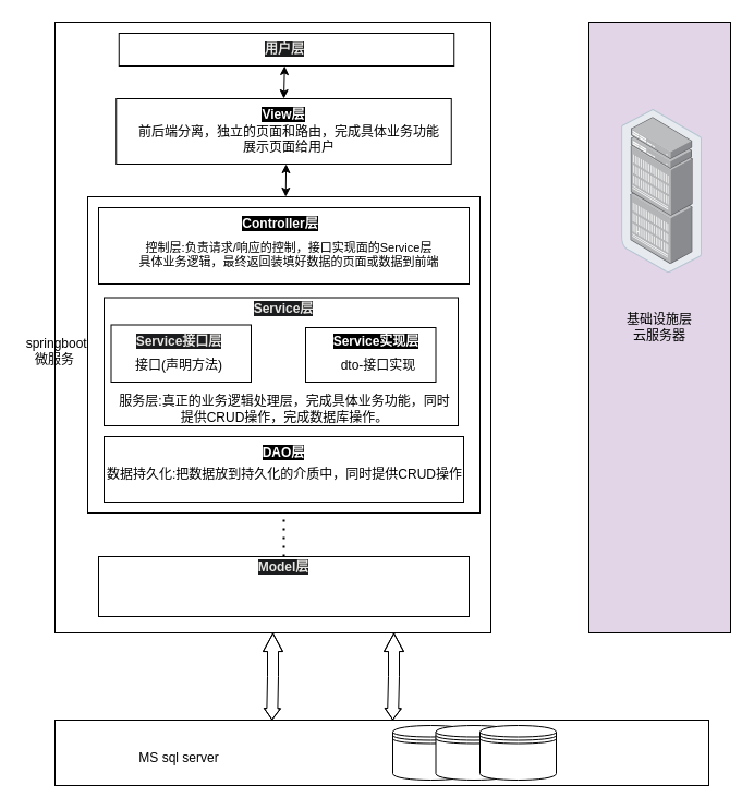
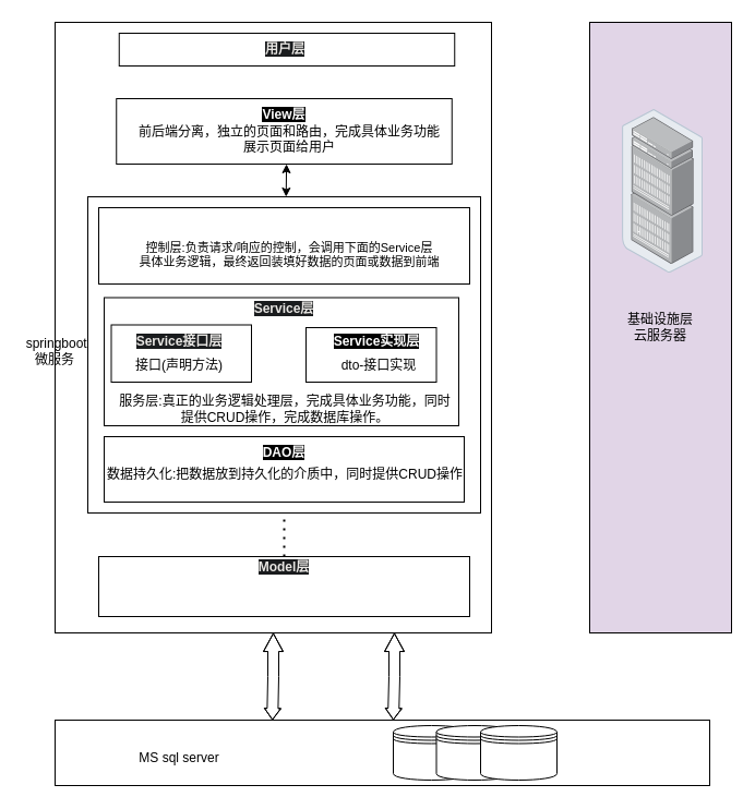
  <mxCell id="0" />
  <mxCell id="1" parent="0" />
  <mxCell id="2" value="" style="rounded=0;whiteSpace=wrap;html=1;" parent="1" vertex="1"><mxGeometry x="50" y="20" width="400" height="560" as="geometry" /></mxCell>
  <mxCell id="3" value="基础设施层&lt;br&gt;云服务器" style="rounded=0;whiteSpace=wrap;html=1;fillColor=#e1d5e7;" parent="1" vertex="1"><mxGeometry x="540" y="20" width="130" height="560" as="geometry" /></mxCell>
  <mxCell id="4" value="&lt;p style=&quot;line-height: 120%;&quot;&gt;&lt;br&gt;&lt;/p&gt;" style="rounded=0;whiteSpace=wrap;html=1;" parent="1" vertex="1"><mxGeometry x="108.75" y="30" width="307.5" height="30" as="geometry" /></mxCell>
  <mxCell id="5" value="" style="rounded=0;whiteSpace=wrap;html=1;" parent="1" vertex="1"><mxGeometry x="90" y="510" width="340" height="55" as="geometry" /></mxCell>
  <mxCell id="6" value="" style="rounded=0;whiteSpace=wrap;html=1;" parent="1" vertex="1"><mxGeometry x="106.25" y="90" width="307.5" height="60" as="geometry" /></mxCell>
  <mxCell id="7" value="&lt;div style=&quot;&quot;&gt;&lt;br&gt;&lt;/div&gt;" style="rounded=0;whiteSpace=wrap;html=1;align=left;" parent="1" vertex="1"><mxGeometry x="80" y="180" width="360" height="290" as="geometry" /></mxCell>
  <mxCell id="8" value="" style="rounded=0;whiteSpace=wrap;html=1;" parent="1" vertex="1"><mxGeometry x="50" y="660" width="600" height="60" as="geometry" /></mxCell>
  <mxCell id="9" value="" style="rounded=0;whiteSpace=wrap;html=1;" parent="1" vertex="1"><mxGeometry x="90" y="190" width="340" height="70" as="geometry" /></mxCell>
  <mxCell id="10" value="" style="rounded=0;whiteSpace=wrap;html=1;" parent="1" vertex="1"><mxGeometry x="95" y="272.5" width="325" height="117.5" as="geometry" /></mxCell>
  <mxCell id="11" value="" style="rounded=0;whiteSpace=wrap;html=1;" parent="1" vertex="1"><mxGeometry x="95" y="400" width="330" height="60" as="geometry" /></mxCell>
  <mxCell id="12" value="" style="shape=datastore;whiteSpace=wrap;html=1;" vertex="1" parent="1"><mxGeometry x="360" y="665" width="70" height="50" as="geometry" /></mxCell>
  <mxCell id="13" value="" style="image;points=[];aspect=fixed;html=1;align=center;shadow=0;dashed=0;image=img/lib/allied_telesis/storage/Datacenter_Server_Rack_EoR.svg;" vertex="1" parent="1"><mxGeometry x="570" y="100" width="74.22" height="150" as="geometry" /></mxCell>
  <mxCell id="14" value="" style="shape=datastore;whiteSpace=wrap;html=1;" vertex="1" parent="1"><mxGeometry x="399.5" y="665" width="70" height="50" as="geometry" /></mxCell>
  <mxCell id="15" value="" style="endArrow=none;dashed=1;html=1;dashPattern=1 3;strokeWidth=2;rounded=0;entryX=0.5;entryY=1;entryDx=0;entryDy=0;exitX=0.5;exitY=0;exitDx=0;exitDy=0;" edge="1" parent="1" source="5" target="7"><mxGeometry width="50" height="50" relative="1" as="geometry"><mxPoint x="270" y="460" as="sourcePoint" /><mxPoint x="320" y="410" as="targetPoint" /></mxGeometry></mxCell>
  <mxCell id="16" value="&lt;b&gt;&lt;span data-darkreader-inline-bgcolor=&quot;&quot; data-darkreader-inline-color=&quot;&quot; style=&quot;color: rgb(232, 230, 227); font-family: Helvetica; font-size: 12px; font-style: normal; font-variant-ligatures: normal; font-variant-caps: normal; letter-spacing: normal; orphans: 2; text-align: center; text-indent: 0px; text-transform: none; widows: 2; word-spacing: 0px; -webkit-text-stroke-width: 0px; background-color: rgb(26, 28, 30); text-decoration-thickness: initial; text-decoration-style: initial; text-decoration-color: initial; float: none; --darkreader-inline-color:#d8d4cf; --darkreader-inline-bgcolor:#151718; display: inline !important;&quot;&gt;用户层&lt;/span&gt;&lt;br&gt;&lt;/b&gt;" style="text;html=1;strokeColor=none;fillColor=none;align=center;verticalAlign=middle;whiteSpace=wrap;rounded=0;" vertex="1" parent="1"><mxGeometry x="230.75" y="30" width="60" height="30" as="geometry" /></mxCell>
  <mxCell id="17" value="前后端分离，独立的页面和路由，&lt;span data-darkreader-inline-color=&quot;&quot; data-darkreader-inline-bgcolor=&quot;&quot; style=&quot;background-color: initial; color: rgb(0, 0, 0); --darkreader-inline-bgcolor: initial; --darkreader-inline-color:#e8e6e3;&quot;&gt;完成具体业务功能&lt;/span&gt;&lt;span style=&quot;color: rgb(0, 0, 0); --darkreader-inline-color:#e8e6e3;&quot; data-darkreader-inline-color=&quot;&quot;&gt;展示页面给用户&lt;/span&gt;&lt;br&gt;&lt;div&gt;&lt;br&gt;&lt;/div&gt;" style="text;html=1;strokeColor=none;fillColor=none;align=center;verticalAlign=middle;whiteSpace=wrap;rounded=0;" vertex="1" parent="1"><mxGeometry x="120" y="120" width="290" height="30" as="geometry" /></mxCell>
  <mxCell id="18" value="&lt;b&gt;&lt;font style=&quot;background-color: rgb(0, 0, 0);&quot; color=&quot;#ffffff&quot;&gt;View层&lt;/font&gt;&lt;br&gt;&lt;/b&gt;" style="text;html=1;strokeColor=none;fillColor=none;align=center;verticalAlign=middle;whiteSpace=wrap;rounded=0;" vertex="1" parent="1"><mxGeometry x="230" y="90" width="60" height="30" as="geometry" /></mxCell>
- <mxCell id="19" value="&lt;b&gt;&lt;font style=&quot;background-color: rgb(0, 0, 0);&quot; color=&quot;#ffffff&quot;&gt;Controller层&lt;/font&gt;&lt;/b&gt;" style="text;html=1;strokeColor=none;fillColor=none;align=center;verticalAlign=middle;whiteSpace=wrap;rounded=0;" vertex="1" parent="1"><mxGeometry x="207" y="190" width="100" height="30" as="geometry" /></mxCell>
- <mxCell id="20" value="&lt;div style=&quot;font-size: 11px;&quot;&gt;&lt;font style=&quot;font-size: 11px;&quot;&gt;控制层:负责请求/响应的控制，接口实现&lt;span data-darkreader-inline-color=&quot;&quot; data-darkreader-inline-bgcolor=&quot;&quot; style=&quot;background-color: initial; color: rgb(0, 0, 0); --darkreader-inline-bgcolor: initial; --darkreader-inline-color:#e8e6e3; font-size: 11px;&quot;&gt;面的Service层&lt;/span&gt;&lt;/font&gt;&lt;/div&gt;&lt;div style=&quot;font-size: 11px;&quot;&gt;&lt;font style=&quot;font-size: 11px;&quot;&gt;&lt;span data-darkreader-inline-color=&quot;&quot; data-darkreader-inline-bgcolor=&quot;&quot; style=&quot;background-color: initial; color: rgb(0, 0, 0); --darkreader-inline-bgcolor: initial; --darkreader-inline-color:#e8e6e3; font-size: 11px;&quot;&gt;具体业务逻辑，最终返回装&lt;/span&gt;&lt;span data-darkreader-inline-color=&quot;&quot; data-darkreader-inline-bgcolor=&quot;&quot; style=&quot;background-color: initial; color: rgb(0, 0, 0); --darkreader-inline-bgcolor: initial; --darkreader-inline-color:#e8e6e3; font-size: 11px;&quot;&gt;填好数据的页面或数据到前端&lt;/span&gt;&lt;/font&gt;&lt;/div&gt;&lt;div style=&quot;font-size: 11px;&quot;&gt;&lt;br style=&quot;font-size: 11px;&quot;&gt;&lt;/div&gt;" style="text;html=1;strokeColor=none;fillColor=none;align=center;verticalAlign=middle;whiteSpace=wrap;rounded=0;" vertex="1" parent="1"><mxGeometry x="95" y="230" width="340" height="20" as="geometry" /></mxCell>
+ <mxCell id="20" value="&lt;div style=&quot;font-size: 11px;&quot;&gt;&lt;font style=&quot;font-size: 11px;&quot;&gt;控制层:负责请求/响应的控制，会调用下&lt;span data-darkreader-inline-color=&quot;&quot; data-darkreader-inline-bgcolor=&quot;&quot; style=&quot;background-color: initial; color: rgb(0, 0, 0); --darkreader-inline-bgcolor: initial; --darkreader-inline-color:#e8e6e3; font-size: 11px;&quot;&gt;面的Service层&lt;/span&gt;&lt;/font&gt;&lt;/div&gt;&lt;div style=&quot;font-size: 11px;&quot;&gt;&lt;font style=&quot;font-size: 11px;&quot;&gt;&lt;span data-darkreader-inline-color=&quot;&quot; data-darkreader-inline-bgcolor=&quot;&quot; style=&quot;background-color: initial; color: rgb(0, 0, 0); --darkreader-inline-bgcolor: initial; --darkreader-inline-color:#e8e6e3; font-size: 11px;&quot;&gt;具体业务逻辑，最终返回装&lt;/span&gt;&lt;span data-darkreader-inline-color=&quot;&quot; data-darkreader-inline-bgcolor=&quot;&quot; style=&quot;background-color: initial; color: rgb(0, 0, 0); --darkreader-inline-bgcolor: initial; --darkreader-inline-color:#e8e6e3; font-size: 11px;&quot;&gt;填好数据的页面或数据到前端&lt;/span&gt;&lt;/font&gt;&lt;/div&gt;&lt;div style=&quot;font-size: 11px;&quot;&gt;&lt;br style=&quot;font-size: 11px;&quot;&gt;&lt;/div&gt;" style="text;html=1;strokeColor=none;fillColor=none;align=center;verticalAlign=middle;whiteSpace=wrap;rounded=0;" vertex="1" parent="1"><mxGeometry x="95" y="230" width="340" height="20" as="geometry" /></mxCell>
  <mxCell id="21" value="&amp;nbsp; &amp;nbsp;springboot微服务" style="text;html=1;strokeColor=none;fillColor=none;align=center;verticalAlign=middle;whiteSpace=wrap;rounded=0;" vertex="1" parent="1"><mxGeometry x="20" y="300" width="60" height="30" as="geometry" /></mxCell>
  <mxCell id="22" value="&lt;span data-darkreader-inline-bgcolor=&quot;&quot; data-darkreader-inline-color=&quot;&quot; style=&quot;color: rgb(232, 230, 227); font-family: Helvetica; font-size: 12px; font-style: normal; font-variant-ligatures: normal; font-variant-caps: normal; letter-spacing: normal; orphans: 2; text-align: center; text-indent: 0px; text-transform: none; widows: 2; word-spacing: 0px; -webkit-text-stroke-width: 0px; background-color: rgb(26, 28, 30); text-decoration-thickness: initial; text-decoration-style: initial; text-decoration-color: initial; float: none; --darkreader-inline-color:#d8d4cf; --darkreader-inline-bgcolor:#151718; display: inline !important;&quot;&gt;&lt;b&gt;Service层&lt;/b&gt;&lt;/span&gt;" style="text;html=1;strokeColor=none;fillColor=none;align=center;verticalAlign=middle;whiteSpace=wrap;rounded=0;" vertex="1" parent="1"><mxGeometry x="230" y="267.5" width="60" height="30" as="geometry" /></mxCell>
  <mxCell id="23" value="" style="rounded=0;whiteSpace=wrap;html=1;" vertex="1" parent="1"><mxGeometry x="101.5" y="297.5" width="128.5" height="52.5" as="geometry" /></mxCell>
  <mxCell id="24" value="" style="rounded=0;whiteSpace=wrap;html=1;" vertex="1" parent="1"><mxGeometry x="280" y="300" width="119.5" height="50" as="geometry" /></mxCell>
  <mxCell id="25" value="&lt;div&gt;接口&lt;span data-darkreader-inline-color=&quot;&quot; data-darkreader-inline-bgcolor=&quot;&quot; style=&quot;background-color: initial; color: rgb(0, 0, 0); --darkreader-inline-bgcolor: initial; --darkreader-inline-color:#e8e6e3;&quot;&gt;(声明方法)&lt;/span&gt;&lt;/div&gt;" style="text;html=1;strokeColor=none;fillColor=none;align=center;verticalAlign=middle;whiteSpace=wrap;rounded=0;" vertex="1" parent="1"><mxGeometry x="118" y="320" width="92" height="30" as="geometry" /></mxCell>
  <mxCell id="26" value="&lt;b&gt;&lt;font style=&quot;background-color: rgb(0, 0, 0);&quot; color=&quot;#ffffff&quot;&gt;Service实现层&lt;/font&gt;&lt;/b&gt;" style="text;html=1;strokeColor=none;fillColor=none;align=center;verticalAlign=middle;whiteSpace=wrap;rounded=0;" vertex="1" parent="1"><mxGeometry x="300" y="297.5" width="90" height="30" as="geometry" /></mxCell>
  <mxCell id="27" value="MS sql server" style="text;html=1;strokeColor=none;fillColor=none;align=center;verticalAlign=middle;whiteSpace=wrap;rounded=0;" vertex="1" parent="1"><mxGeometry x="83.25" y="680" width="162" height="30" as="geometry" /></mxCell>
  <mxCell id="28" value="&lt;span data-darkreader-inline-bgcolor=&quot;&quot; data-darkreader-inline-color=&quot;&quot; style=&quot;color: rgb(232, 230, 227); font-family: Helvetica; font-size: 12px; font-style: normal; font-variant-ligatures: normal; font-variant-caps: normal; letter-spacing: normal; orphans: 2; text-align: center; text-indent: 0px; text-transform: none; widows: 2; word-spacing: 0px; -webkit-text-stroke-width: 0px; background-color: rgb(26, 28, 30); text-decoration-thickness: initial; text-decoration-style: initial; text-decoration-color: initial; float: none; --darkreader-inline-color:#d8d4cf; --darkreader-inline-bgcolor:#151718; display: inline !important;&quot;&gt;&lt;b&gt;Service接口层&lt;/b&gt;&lt;/span&gt;" style="text;html=1;strokeColor=none;fillColor=none;align=center;verticalAlign=middle;whiteSpace=wrap;rounded=0;" vertex="1" parent="1"><mxGeometry x="121" y="298" width="86" height="30" as="geometry" /></mxCell>
  <mxCell id="29" value="&lt;div&gt;dto-接口实现&lt;/div&gt;" style="text;html=1;strokeColor=none;fillColor=none;align=center;verticalAlign=middle;whiteSpace=wrap;rounded=0;" vertex="1" parent="1"><mxGeometry x="304" y="320" width="86" height="30" as="geometry" /></mxCell>
  <mxCell id="30" value="&lt;b&gt;&lt;font style=&quot;background-color: rgb(0, 0, 0);&quot; color=&quot;#ffffff&quot;&gt;DAO层&lt;/font&gt;&lt;/b&gt;" style="text;html=1;strokeColor=none;fillColor=none;align=center;verticalAlign=middle;whiteSpace=wrap;rounded=0;" vertex="1" parent="1"><mxGeometry x="230" y="400" width="60" height="30" as="geometry" /></mxCell>
  <mxCell id="31" value="&lt;div&gt;服务层:真正的业务逻辑处理层，完成具体业务功能，&lt;span data-darkreader-inline-color=&quot;&quot; data-darkreader-inline-bgcolor=&quot;&quot; style=&quot;background-color: initial; color: rgb(0, 0, 0); --darkreader-inline-bgcolor: initial; --darkreader-inline-color:#e8e6e3;&quot;&gt;同时提供CRUD操作，完成数据库操作。&lt;/span&gt;&lt;/div&gt;" style="text;html=1;strokeColor=none;fillColor=none;align=center;verticalAlign=middle;whiteSpace=wrap;rounded=0;" vertex="1" parent="1"><mxGeometry x="107.75" y="360" width="306" height="30" as="geometry" /></mxCell>
  <mxCell id="32" value="&lt;div&gt;数据持久化:把数据&lt;span data-darkreader-inline-color=&quot;&quot; data-darkreader-inline-bgcolor=&quot;&quot; style=&quot;background-color: initial; color: rgb(0, 0, 0); --darkreader-inline-bgcolor: initial; --darkreader-inline-color:#e8e6e3;&quot;&gt;放到持久化的介质&lt;/span&gt;&lt;span style=&quot;color: rgb(0, 0, 0); --darkreader-inline-color:#e8e6e3;&quot; data-darkreader-inline-color=&quot;&quot;&gt;中，同时提供CRUD&lt;/span&gt;&lt;span data-darkreader-inline-bgcolor=&quot;&quot; style=&quot;background-color: initial; color: rgb(0, 0, 0); --darkreader-inline-color:#e8e6e3; --darkreader-inline-bgcolor: initial;&quot; data-darkreader-inline-color=&quot;&quot;&gt;操作&lt;/span&gt;&lt;/div&gt;" style="text;html=1;strokeColor=none;fillColor=none;align=center;verticalAlign=middle;whiteSpace=wrap;rounded=0;" vertex="1" parent="1"><mxGeometry x="95.75" y="420" width="330" height="30" as="geometry" /></mxCell>
  <mxCell id="33" value="" style="shape=datastore;whiteSpace=wrap;html=1;" vertex="1" parent="1"><mxGeometry x="440" y="665" width="70" height="50" as="geometry" /></mxCell>
  <mxCell id="34" value="&lt;span data-darkreader-inline-bgcolor=&quot;&quot; data-darkreader-inline-color=&quot;&quot; style=&quot;color: rgb(232, 230, 227); font-family: Helvetica; font-size: 12px; font-style: normal; font-variant-ligatures: normal; font-variant-caps: normal; letter-spacing: normal; orphans: 2; text-align: center; text-indent: 0px; text-transform: none; widows: 2; word-spacing: 0px; -webkit-text-stroke-width: 0px; background-color: rgb(26, 28, 30); text-decoration-thickness: initial; text-decoration-style: initial; text-decoration-color: initial; float: none; display: inline !important; --darkreader-inline-color:#d8d4cf; --darkreader-inline-bgcolor:#151718;&quot;&gt;&lt;b&gt;Model层&lt;/b&gt;&lt;/span&gt;" style="text;html=1;strokeColor=none;fillColor=none;align=center;verticalAlign=middle;whiteSpace=wrap;rounded=0;" vertex="1" parent="1"><mxGeometry x="230" y="505" width="60" height="30" as="geometry" /></mxCell>
  <mxCell id="35" value="" style="shape=flexArrow;endArrow=classic;startArrow=classic;html=1;rounded=0;endWidth=6.933;endSize=5.179;startWidth=4;startSize=3.12;entryX=0.5;entryY=1;entryDx=0;entryDy=0;exitX=0.332;exitY=0.001;exitDx=0;exitDy=0;exitPerimeter=0;" edge="1" parent="1" source="8" target="2"><mxGeometry width="100" height="100" relative="1" as="geometry"><mxPoint x="220" y="680" as="sourcePoint" /><mxPoint x="320" y="580" as="targetPoint" /><Array as="points"><mxPoint x="250" y="620" /></Array></mxGeometry></mxCell>
- <mxCell id="36" value="" style="endArrow=classic;startArrow=classic;html=1;rounded=0;entryX=0.5;entryY=1;entryDx=0;entryDy=0;exitX=0.5;exitY=0;exitDx=0;exitDy=0;" edge="1" parent="1" source="18" target="16"><mxGeometry width="50" height="50" relative="1" as="geometry"><mxPoint x="230" y="110" as="sourcePoint" /><mxPoint x="280" y="60" as="targetPoint" /></mxGeometry></mxCell>
  <mxCell id="37" value="" style="endArrow=classic;startArrow=classic;html=1;rounded=0;entryX=0.49;entryY=1;entryDx=0;entryDy=0;entryPerimeter=0;" edge="1" parent="1" source="7" target="17"><mxGeometry width="50" height="50" relative="1" as="geometry"><mxPoint x="214.25" y="200" as="sourcePoint" /><mxPoint x="264.25" y="150" as="targetPoint" /></mxGeometry></mxCell>
  <mxCell id="38" value="" style="shape=flexArrow;endArrow=classic;startArrow=classic;html=1;rounded=0;endWidth=6.933;endSize=5.179;startWidth=4;startSize=3.12;entryX=0.5;entryY=1;entryDx=0;entryDy=0;exitX=0.332;exitY=0.001;exitDx=0;exitDy=0;exitPerimeter=0;" edge="1" parent="1"><mxGeometry width="100" height="100" relative="1" as="geometry"><mxPoint x="360" y="660" as="sourcePoint" /><mxPoint x="361" y="580" as="targetPoint" /><Array as="points"><mxPoint x="361" y="620" /></Array></mxGeometry></mxCell>
